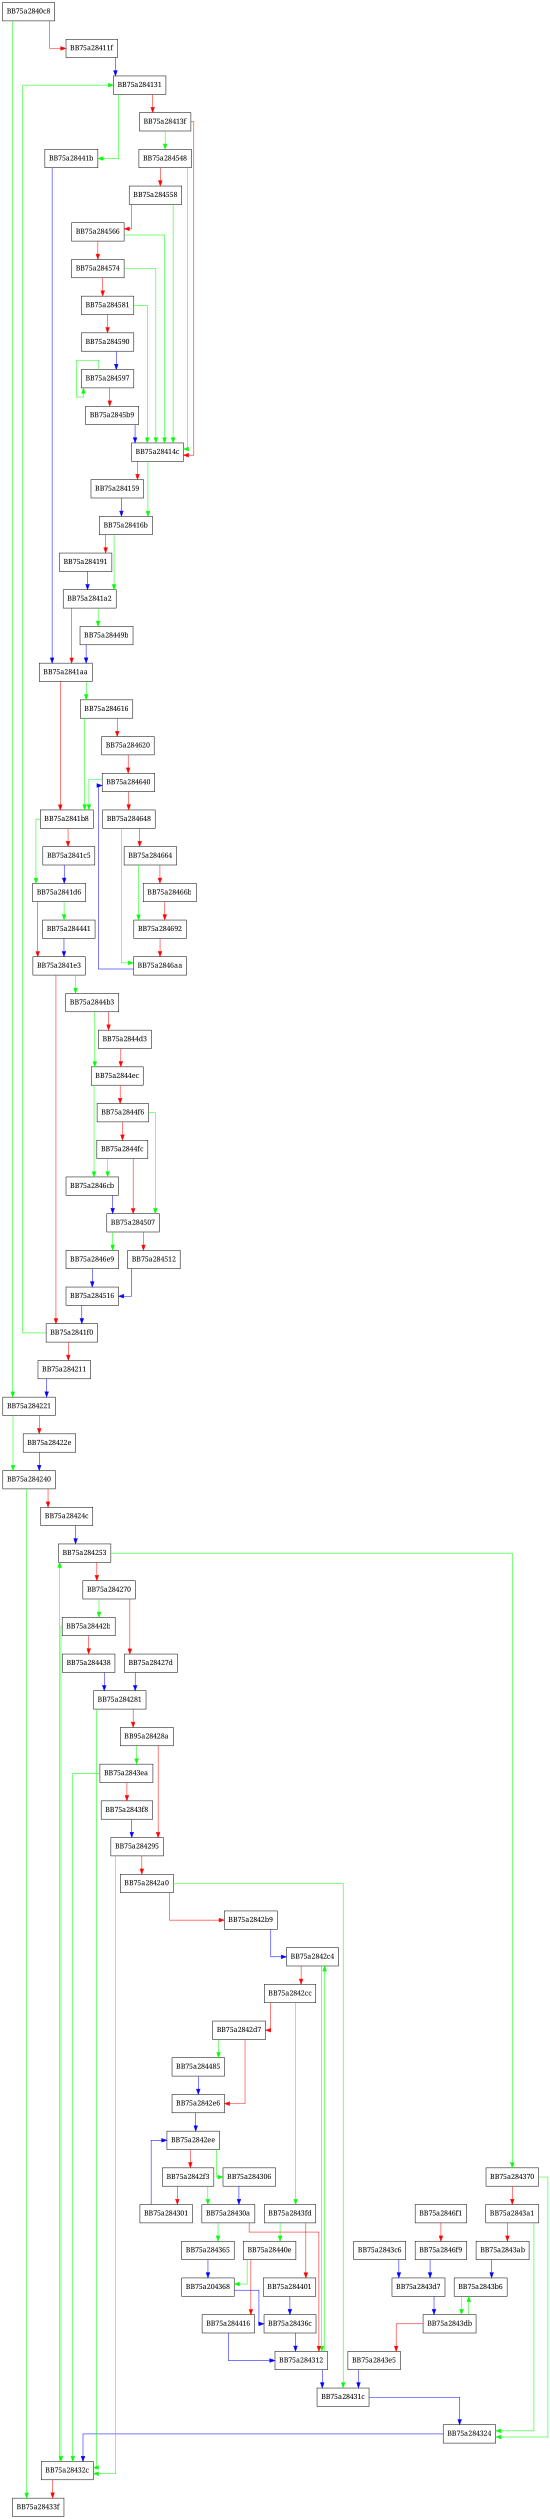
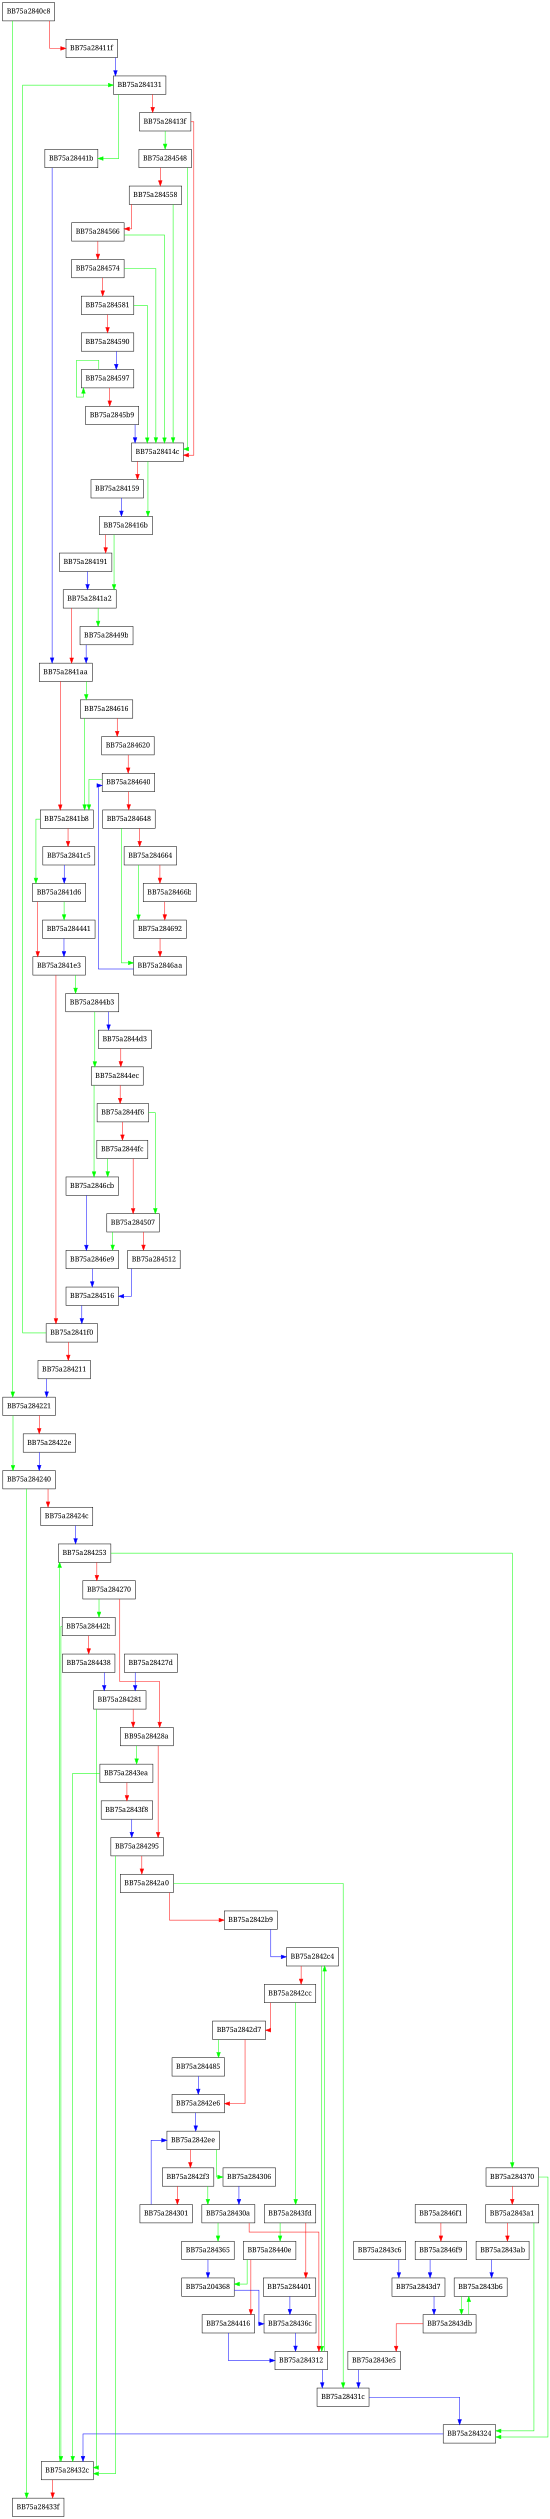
  digraph {
    fontname="Noto Serif"
    splines=ortho
    node [fontname="Noto Serif" shape=box]
    edge [color=red fontname="Noto Serif"]
    BB75a2840c8
    BB75a284221
    BB75a28411f
    BB75a284240
    BB75a28422e
    BB75a284131
    BB75a28433f
    BB75a28424c
    BB75a28441b
    BB75a28413f
    BB75a2841aa
    BB75a284548
    BB75a28414c
    BB75a284616
    BB75a2841b8
    BB75a284558
    BB75a28416b
    BB75a284159
    BB75a284566
    BB75a2841a2
    BB75a284191
    BB75a28449b
    BB75a284620
    BB75a2841d6
    BB75a2841c5
    BB75a284640
    BB75a284441
    BB75a2841e3
    BB75a2844b3
    BB75a2841f0
    BB75a2844ec
    BB75a2844d3
    BB75a284211
    BB75a2846cb
    BB75a2844f6
    BB75a284253
    BB75a284370
    BB75a284270
    BB75a284324
    BB75a2843a1
    BB75a28442b
    BB75a28427d
    BB75a28432c
    BB75a2843ab
    BB75a284438
    BB75a284281
    n47 [label=BB95a28428a]
    BB75a2843ea
    BB75a284295
    BB75a2843f8
    BB75a2842a0
    BB75a28431c
    BB75a2842b9
    BB75a2842c4
    BB75a284312
    BB75a2842cc
    BB75a2843fd
    BB75a2842d7
    BB75a28440e
    BB75a284401
    BB75a284485
    BB75a2842e6
    n63 [label=BB75a204368]
    BB75a284416
    BB75a28436c
    BB75a2842ee
    BB75a284306
    BB75a2842f3
    BB75a28430a
    BB75a284301
    BB75a284365
    BB75a2843b6
    BB75a2843db
    BB75a2843e5
    BB75a2846f1
    BB75a2846f9
    BB75a2843c6
    BB75a2843d7
    BB75a284507
    BB75a2844fc
    BB75a2846e9
    BB75a284512
    BB75a284516
    BB75a284574
    BB75a284581
    BB75a284590
    BB75a284597
    BB75a2845b9
    BB75a284648
    BB75a2846aa
    BB75a284664
    BB75a284692
    BB75a28466b
    BB75a2840c8 -> BB75a284221 [color=green]
    BB75a2840c8 -> BB75a28411f
    BB75a284221 -> BB75a284240 [color=green]
    BB75a284221 -> BB75a28422e
    BB75a28411f -> BB75a284131 [color=blue]
    BB75a284240 -> BB75a28433f [color=green]
    BB75a284240 -> BB75a28424c
    BB75a28422e -> BB75a284240 [color=blue]
    BB75a284131 -> BB75a28441b [color=green]
    BB75a284131 -> BB75a28413f
    BB75a28424c -> BB75a284253 [color=blue]
    BB75a28441b -> BB75a2841aa [color=blue]
    BB75a28413f -> BB75a284548 [color=green]
    BB75a28413f -> BB75a28414c
    BB75a2841aa -> BB75a284616 [color=green]
    BB75a2841aa -> BB75a2841b8
    BB75a284548 -> BB75a28414c [color=green]
    BB75a284548 -> BB75a284558
    BB75a28414c -> BB75a28416b [color=green]
    BB75a28414c -> BB75a284159
    BB75a284616 -> BB75a2841b8 [color=green]
    BB75a284616 -> BB75a284620
    BB75a2841b8 -> BB75a2841d6 [color=green]
    BB75a2841b8 -> BB75a2841c5
    BB75a284558 -> BB75a28414c [color=green]
    BB75a284558 -> BB75a284566
    BB75a28416b -> BB75a2841a2 [color=green]
    BB75a28416b -> BB75a284191
    BB75a284159 -> BB75a28416b [color=blue]
    BB75a284566 -> BB75a28414c [color=green]
    BB75a284566 -> BB75a284574
    BB75a2841a2 -> BB75a2841aa
    BB75a2841a2 -> BB75a28449b [color=green]
    BB75a284191 -> BB75a2841a2 [color=blue]
    BB75a28449b -> BB75a2841aa [color=blue]
    BB75a284620 -> BB75a284640
    BB75a2841d6 -> BB75a284441 [color=green]
    BB75a2841d6 -> BB75a2841e3
    BB75a2841c5 -> BB75a2841d6 [color=blue]
    BB75a284640 -> BB75a2841b8 [color=green]
    BB75a284640 -> BB75a284648
    BB75a284441 -> BB75a2841e3 [color=blue]
    BB75a2841e3 -> BB75a2844b3 [color=green]
    BB75a2841e3 -> BB75a2841f0
    BB75a2844b3 -> BB75a2844ec [color=green]
-   BB75a2844b3 -> BB75a2844d3
+   BB75a2844b3 -> BB75a2844d3 [color=blue]
    BB75a2841f0 -> BB75a284131 [color=green]
    BB75a2841f0 -> BB75a284211
    BB75a2844ec -> BB75a2846cb [color=green]
    BB75a2844ec -> BB75a2844f6
    BB75a2844d3 -> BB75a2844ec
    BB75a284211 -> BB75a284221 [color=blue]
-   BB75a2846cb -> BB75a284507 [color=blue]
+   BB75a2846cb -> BB75a2846e9 [color=blue]
    BB75a2844f6 -> BB75a284507 [color=green]
    BB75a2844f6 -> BB75a2844fc
    BB75a284253 -> BB75a284370 [color=green]
    BB75a284253 -> BB75a284270
    BB75a284370 -> BB75a284324 [color=green]
    BB75a284370 -> BB75a2843a1
    BB75a284270 -> BB75a28442b [color=green]
-   BB75a284270 -> BB75a28427d
+   BB75a284270 -> n47
    BB75a284324 -> BB75a28432c [color=blue]
    BB75a2843a1 -> BB75a284324 [color=green]
    BB75a2843a1 -> BB75a2843ab
    BB75a28442b -> BB75a28432c [color=green]
    BB75a28442b -> BB75a284438
    BB75a28427d -> BB75a284281 [color=blue]
    BB75a28432c -> BB75a28433f
    BB75a28432c -> BB75a284253 [color=green]
    BB75a2843ab -> BB75a2843b6 [color=blue]
    BB75a284438 -> BB75a284281 [color=blue]
    BB75a284281 -> BB75a28432c [color=green]
    BB75a284281 -> n47
    n47 -> BB75a2843ea [color=green]
    n47 -> BB75a284295
    BB75a2843ea -> BB75a28432c [color=green]
    BB75a2843ea -> BB75a2843f8
    BB75a284295 -> BB75a28432c [color=green]
    BB75a284295 -> BB75a2842a0
    BB75a2843f8 -> BB75a284295 [color=blue]
    BB75a2842a0 -> BB75a28431c [color=green]
    BB75a2842a0 -> BB75a2842b9
    BB75a28431c -> BB75a284324 [color=blue]
    BB75a2842b9 -> BB75a2842c4 [color=blue]
    BB75a2842c4 -> BB75a284312 [color=green]
    BB75a2842c4 -> BB75a2842cc
    BB75a284312 -> BB75a28431c [color=blue]
    BB75a284312 -> BB75a2842c4 [color=green]
    BB75a2842cc -> BB75a2843fd [color=green]
    BB75a2842cc -> BB75a2842d7
    BB75a2843fd -> BB75a28440e [color=green]
    BB75a2843fd -> BB75a284401
    BB75a2842d7 -> BB75a284485 [color=green]
    BB75a2842d7 -> BB75a2842e6
    BB75a28440e -> n63 [color=green]
    BB75a28440e -> BB75a284416
    BB75a284401 -> BB75a28436c [color=blue]
    BB75a284485 -> BB75a2842e6 [color=blue]
    BB75a2842e6 -> BB75a2842ee [color=blue]
    n63 -> BB75a28436c [color=blue]
    BB75a284416 -> BB75a284312 [color=blue]
    BB75a28436c -> BB75a284312 [color=blue]
    BB75a2842ee -> BB75a284306 [color=green]
    BB75a2842ee -> BB75a2842f3
    BB75a284306 -> BB75a28430a [color=blue]
    BB75a2842f3 -> BB75a28430a [color=green]
    BB75a2842f3 -> BB75a284301
    BB75a28430a -> BB75a284312
    BB75a28430a -> BB75a284365 [color=green]
    BB75a284301 -> BB75a2842ee [color=blue]
    BB75a284365 -> n63 [color=blue]
    BB75a2843b6 -> BB75a2843db [color=green]
    BB75a2843db -> BB75a2843b6 [color=green]
    BB75a2843db -> BB75a2843e5
    BB75a2843e5 -> BB75a28431c [color=blue]
    BB75a2846f1 -> BB75a2846f9
    BB75a2846f9 -> BB75a2843d7 [color=blue]
    BB75a2843c6 -> BB75a2843d7 [color=blue]
    BB75a2843d7 -> BB75a2843db [color=blue]
    BB75a284507 -> BB75a2846e9 [color=green]
    BB75a284507 -> BB75a284512
    BB75a2844fc -> BB75a2846cb [color=green]
    BB75a2844fc -> BB75a284507
    BB75a2846e9 -> BB75a284516 [color=blue]
    BB75a284512 -> BB75a284516 [color=blue]
    BB75a284516 -> BB75a2841f0 [color=blue]
    BB75a284574 -> BB75a28414c [color=green]
    BB75a284574 -> BB75a284581
    BB75a284581 -> BB75a28414c [color=green]
    BB75a284581 -> BB75a284590
    BB75a284590 -> BB75a284597 [color=blue]
    BB75a284597 -> BB75a284597 [color=green]
    BB75a284597 -> BB75a2845b9
    BB75a2845b9 -> BB75a28414c [color=blue]
    BB75a284648 -> BB75a2846aa [color=green]
    BB75a284648 -> BB75a284664
    BB75a2846aa -> BB75a284640 [color=blue]
    BB75a284664 -> BB75a284692 [color=green]
    BB75a284664 -> BB75a28466b
    BB75a284692 -> BB75a2846aa
    BB75a28466b -> BB75a284692
  }
